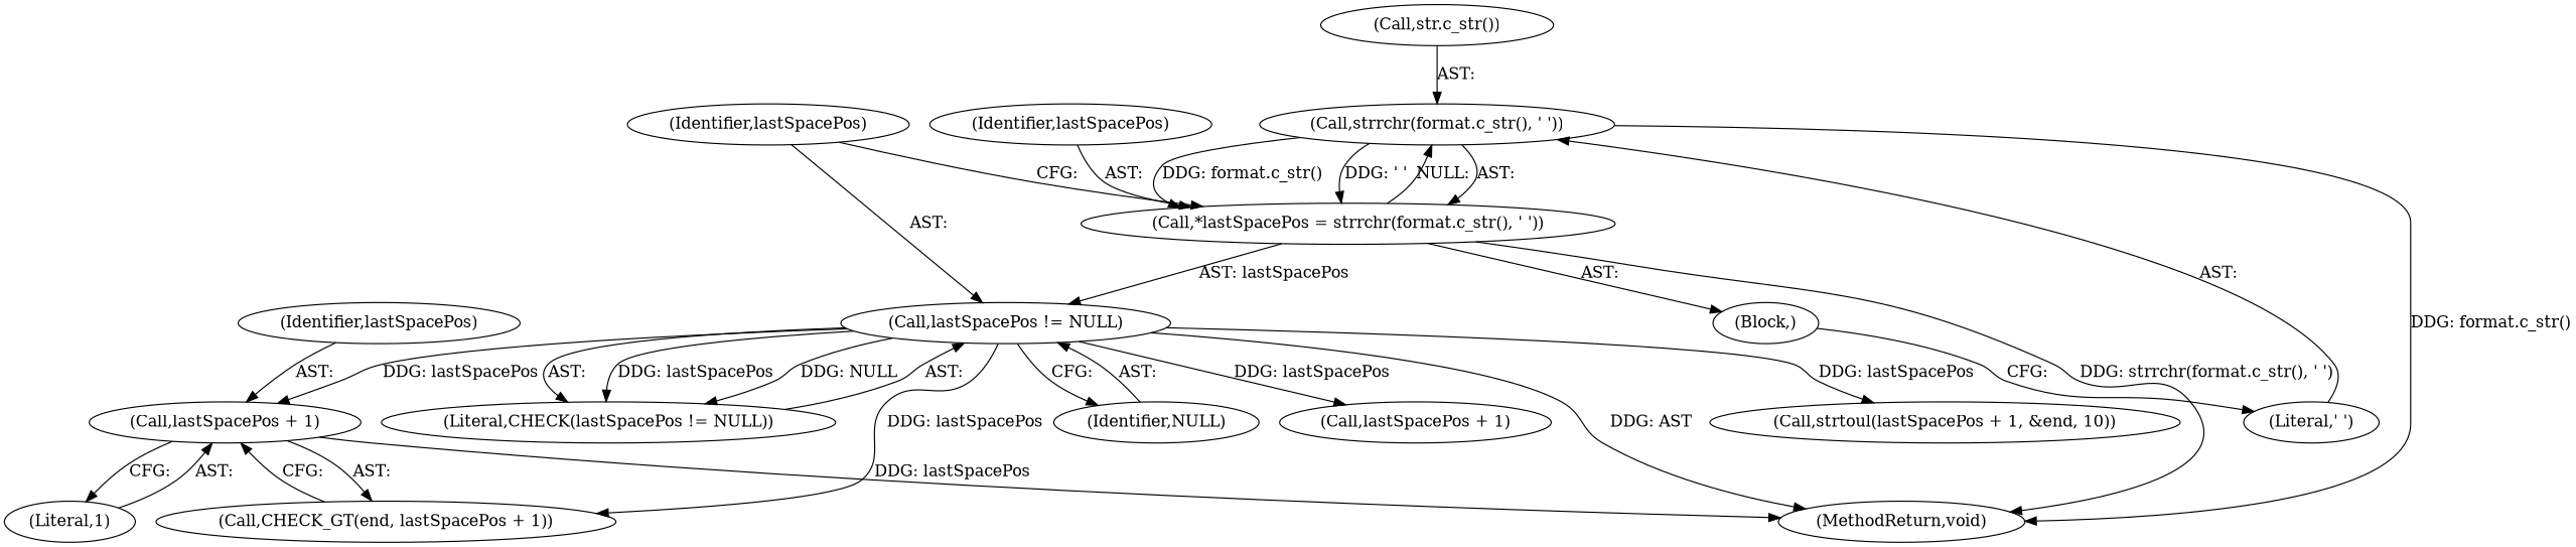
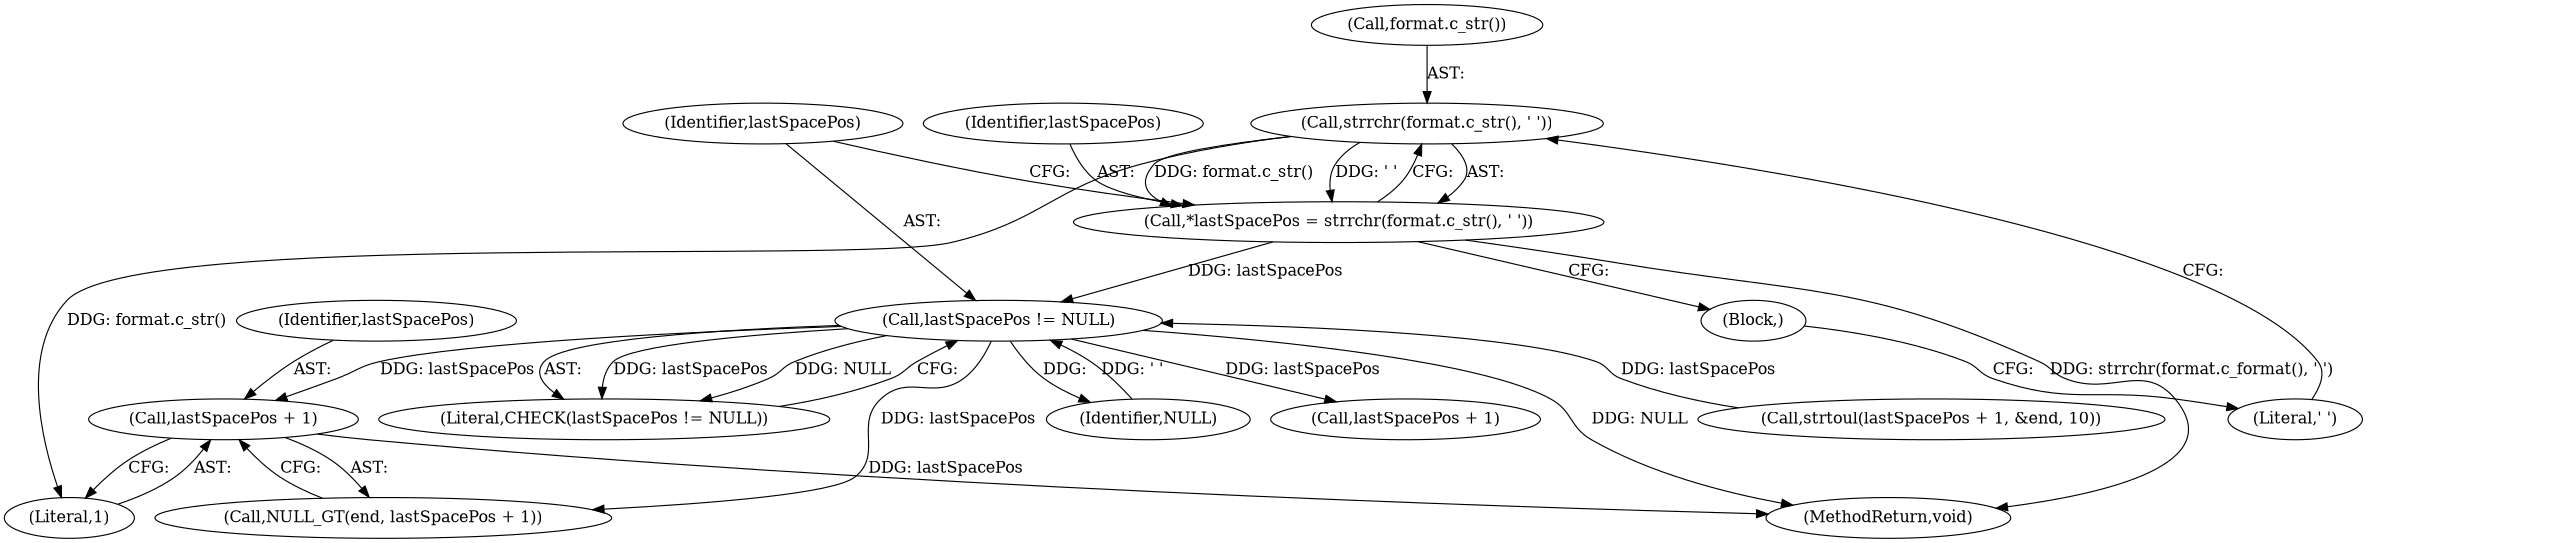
  digraph {
    n1 [label="(Call,lastSpacePos + 1)"]
    n2 [label="(Literal,1)"]
-   n3 [label="(Call,CHECK_GT(end, lastSpacePos + 1))"]
+   n3 [label="(Call,NULL_GT(end, lastSpacePos + 1))"]
    n4 [label="(MethodReturn,void)"]
    n5 [label="(Call,lastSpacePos != NULL)"]
    n6 [label="(Call,strtoul(lastSpacePos + 1, &end, 10))"]
    n7 [label="(Literal,CHECK(lastSpacePos != NULL))"]
    n8 [label="(Identifier,NULL)"]
    n9 [label="(Call,lastSpacePos + 1)"]
    n10 [label="(Call,*lastSpacePos = strrchr(format.c_str(), ' '))"]
    n11 [label="(Call,strrchr(format.c_str(), ' '))"]
    n12 [label="(Block,)"]
    n13 [label="(Literal,' ')"]
    n14 [label="(Identifier,lastSpacePos)"]
-   n15 [label="(Call,str.c_str())"]
+   n15 [label="(Call,format.c_str())"]
    n16 [label="(Identifier,lastSpacePos)"]
    n17 [label="(Identifier,lastSpacePos)"]
    n1 -> n2 [label="CFG: "]
    n1 -> n3 [label="AST: "]
    n1 -> n4 [label="DDG: lastSpacePos"]
    n2 -> n1 [label="AST: "]
    n3 -> n1 [label="CFG: "]
    n5 -> n1 [label="DDG: lastSpacePos"]
    n5 -> n3 [label="DDG: lastSpacePos"]
-   n5 -> n4 [label="DDG: AST"]
-   n5 -> n6 [label="DDG: lastSpacePos"]
+   n5 -> n4 [label="DDG: NULL"]
+   n6 -> n5 [label="DDG: lastSpacePos"]
    n5 -> n7 [label="AST: "]
    n5 -> n7 [label="DDG: lastSpacePos"]
    n5 -> n7 [label="DDG: NULL"]
-   n5 -> n8 [label="CFG: "]
+   n5 -> n8 [label="DDG: "]
    n5 -> n9 [label="DDG: lastSpacePos"]
-   n7 -> n5 [label="AST: "]
-   n8 -> n5 [label="AST: "]
-   n10 -> n4 [label="DDG: strrchr(format.c_str(), ' ')"]
-   n10 -> n5 [label="AST: lastSpacePos"]
-   n10 -> n11 [label="NULL: "]
-   n10 -> n12 [label="AST: "]
-   n11 -> n4 [label="DDG: format.c_str()"]
+   n7 -> n5 [label="CFG: "]
+   n8 -> n5 [label="DDG: ' '"]
+   n10 -> n4 [label="DDG: strrchr(format.c_format(), ' ')"]
+   n10 -> n5 [label="DDG: lastSpacePos"]
+   n10 -> n11 [label="CFG: "]
+   n10 -> n12 [label="CFG: "]
+   n11 -> n2 [label="DDG: format.c_str()"]
    n11 -> n10 [label="AST: "]
    n11 -> n10 [label="DDG: format.c_str()"]
    n11 -> n10 [label="DDG: ' '"]
    n12 -> n13 [label="CFG: "]
-   n13 -> n11 [label="AST: "]
+   n13 -> n11 [label="CFG: "]
    n14 -> n10 [label="AST: "]
    n15 -> n11 [label="AST: "]
    n16 -> n1 [label="AST: "]
    n17 -> n5 [label="AST: "]
    n17 -> n10 [label="CFG: "]
  }
